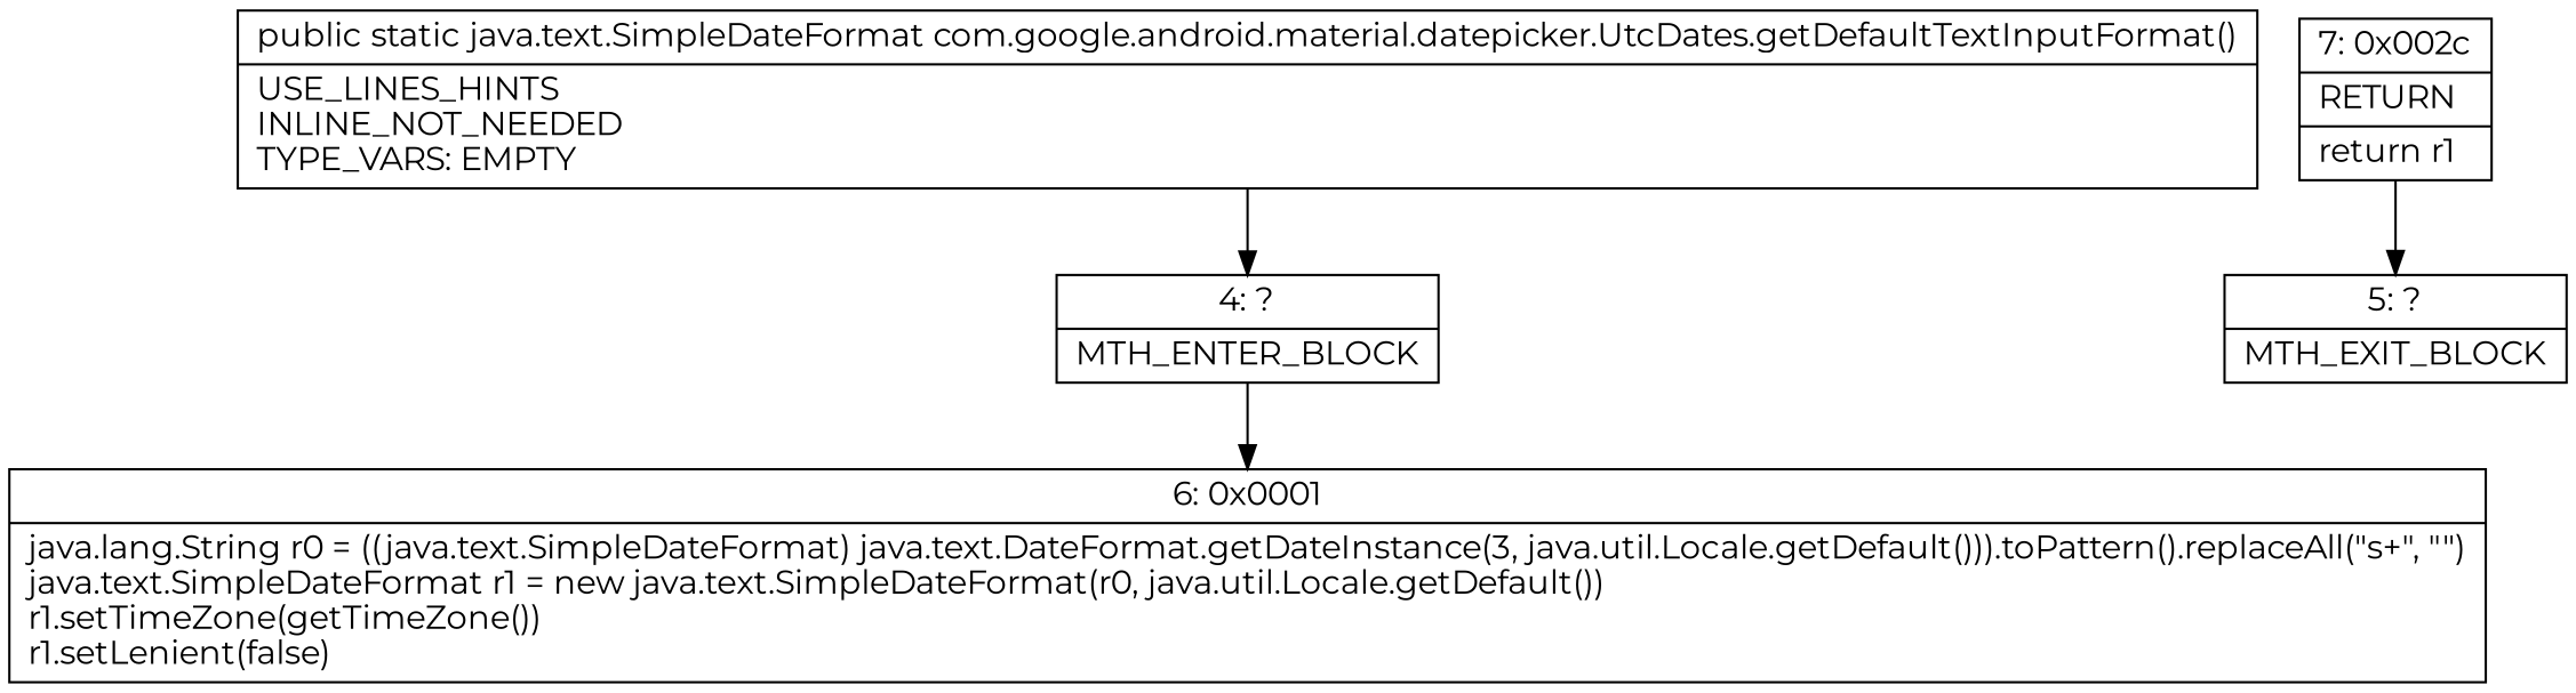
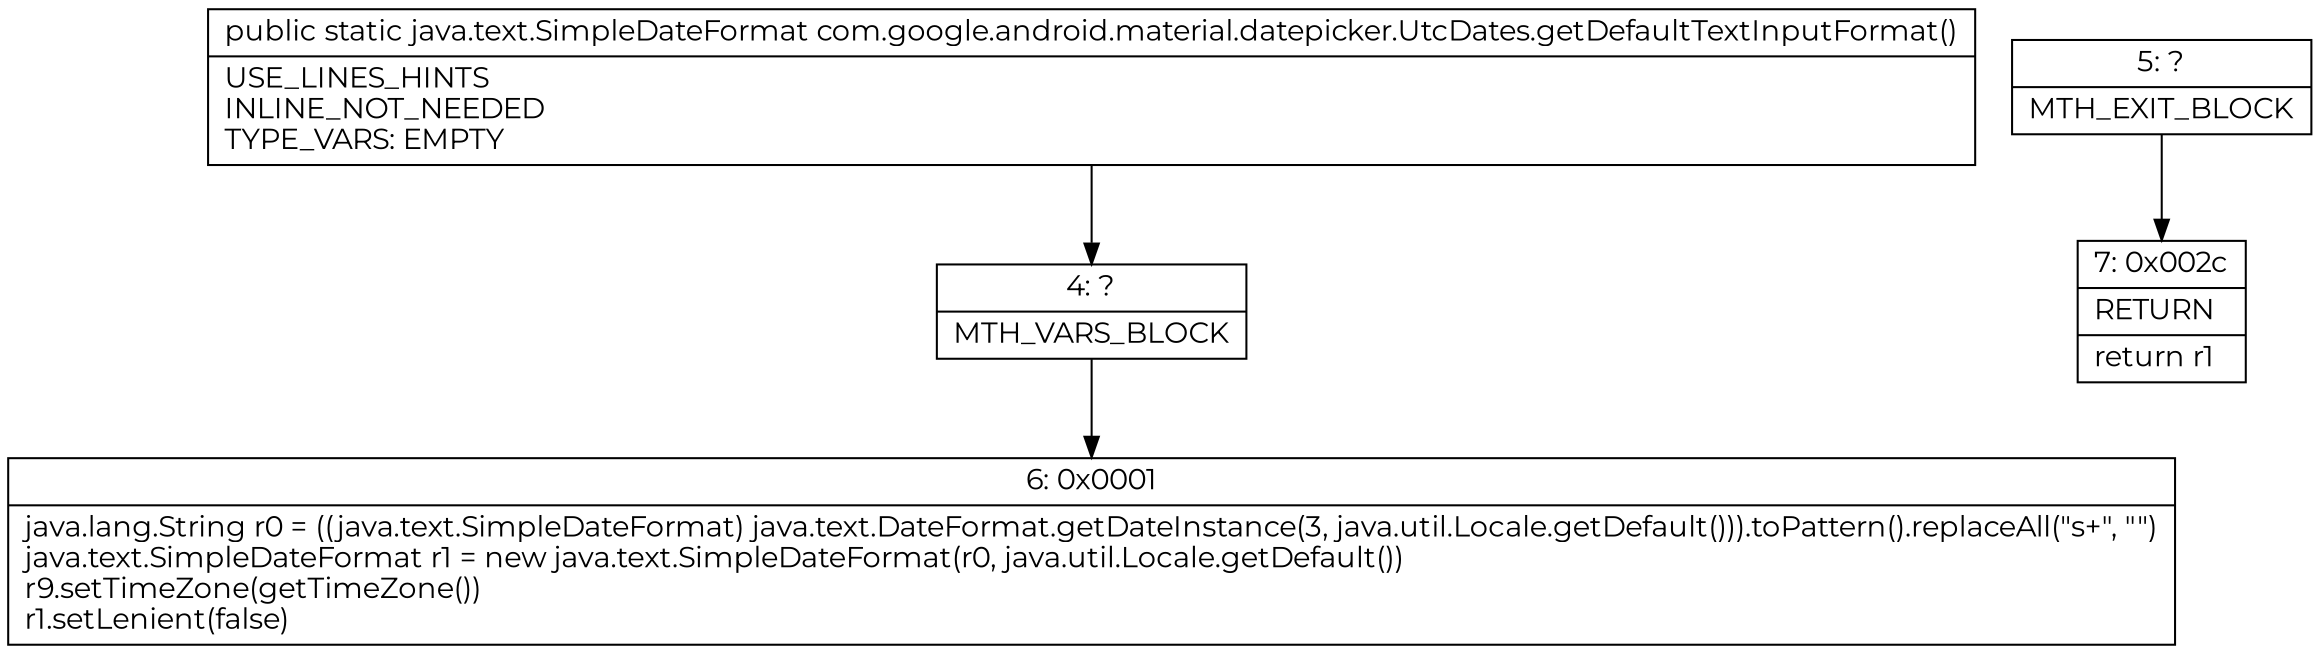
  digraph {
    fontname=Montserrat
    node [fontname=Montserrat shape=record]
    edge [fontname=Montserrat]
-   n1 [label="{4\:\ ?|MTH_ENTER_BLOCK\l}"]
-   n2 [label="{6\:\ 0x0001|java.lang.String r0 = ((java.text.SimpleDateFormat) java.text.DateFormat.getDateInstance(3, java.util.Locale.getDefault())).toPattern().replaceAll(\"s+\", \"\")\ljava.text.SimpleDateFormat r1 = new java.text.SimpleDateFormat(r0, java.util.Locale.getDefault())\lr1.setTimeZone(getTimeZone())\lr1.setLenient(false)\l}"]
+   n1 [label="{4\:\ ?|MTH_VARS_BLOCK\l}"]
+   n2 [label="{6\:\ 0x0001|java.lang.String r0 = ((java.text.SimpleDateFormat) java.text.DateFormat.getDateInstance(3, java.util.Locale.getDefault())).toPattern().replaceAll(\"s+\", \"\")\ljava.text.SimpleDateFormat r1 = new java.text.SimpleDateFormat(r0, java.util.Locale.getDefault())\lr9.setTimeZone(getTimeZone())\lr1.setLenient(false)\l}"]
    n3 [label="{7\:\ 0x002c|RETURN\l|return r1\l}"]
    n4 [label="{5\:\ ?|MTH_EXIT_BLOCK\l}"]
    n5 [label="{public static java.text.SimpleDateFormat com.google.android.material.datepicker.UtcDates.getDefaultTextInputFormat()  | USE_LINES_HINTS\lINLINE_NOT_NEEDED\lTYPE_VARS: EMPTY\l}"]
    n1 -> n2
-   n3 -> n4
+   n4 -> n3
    n5 -> n1
  }
